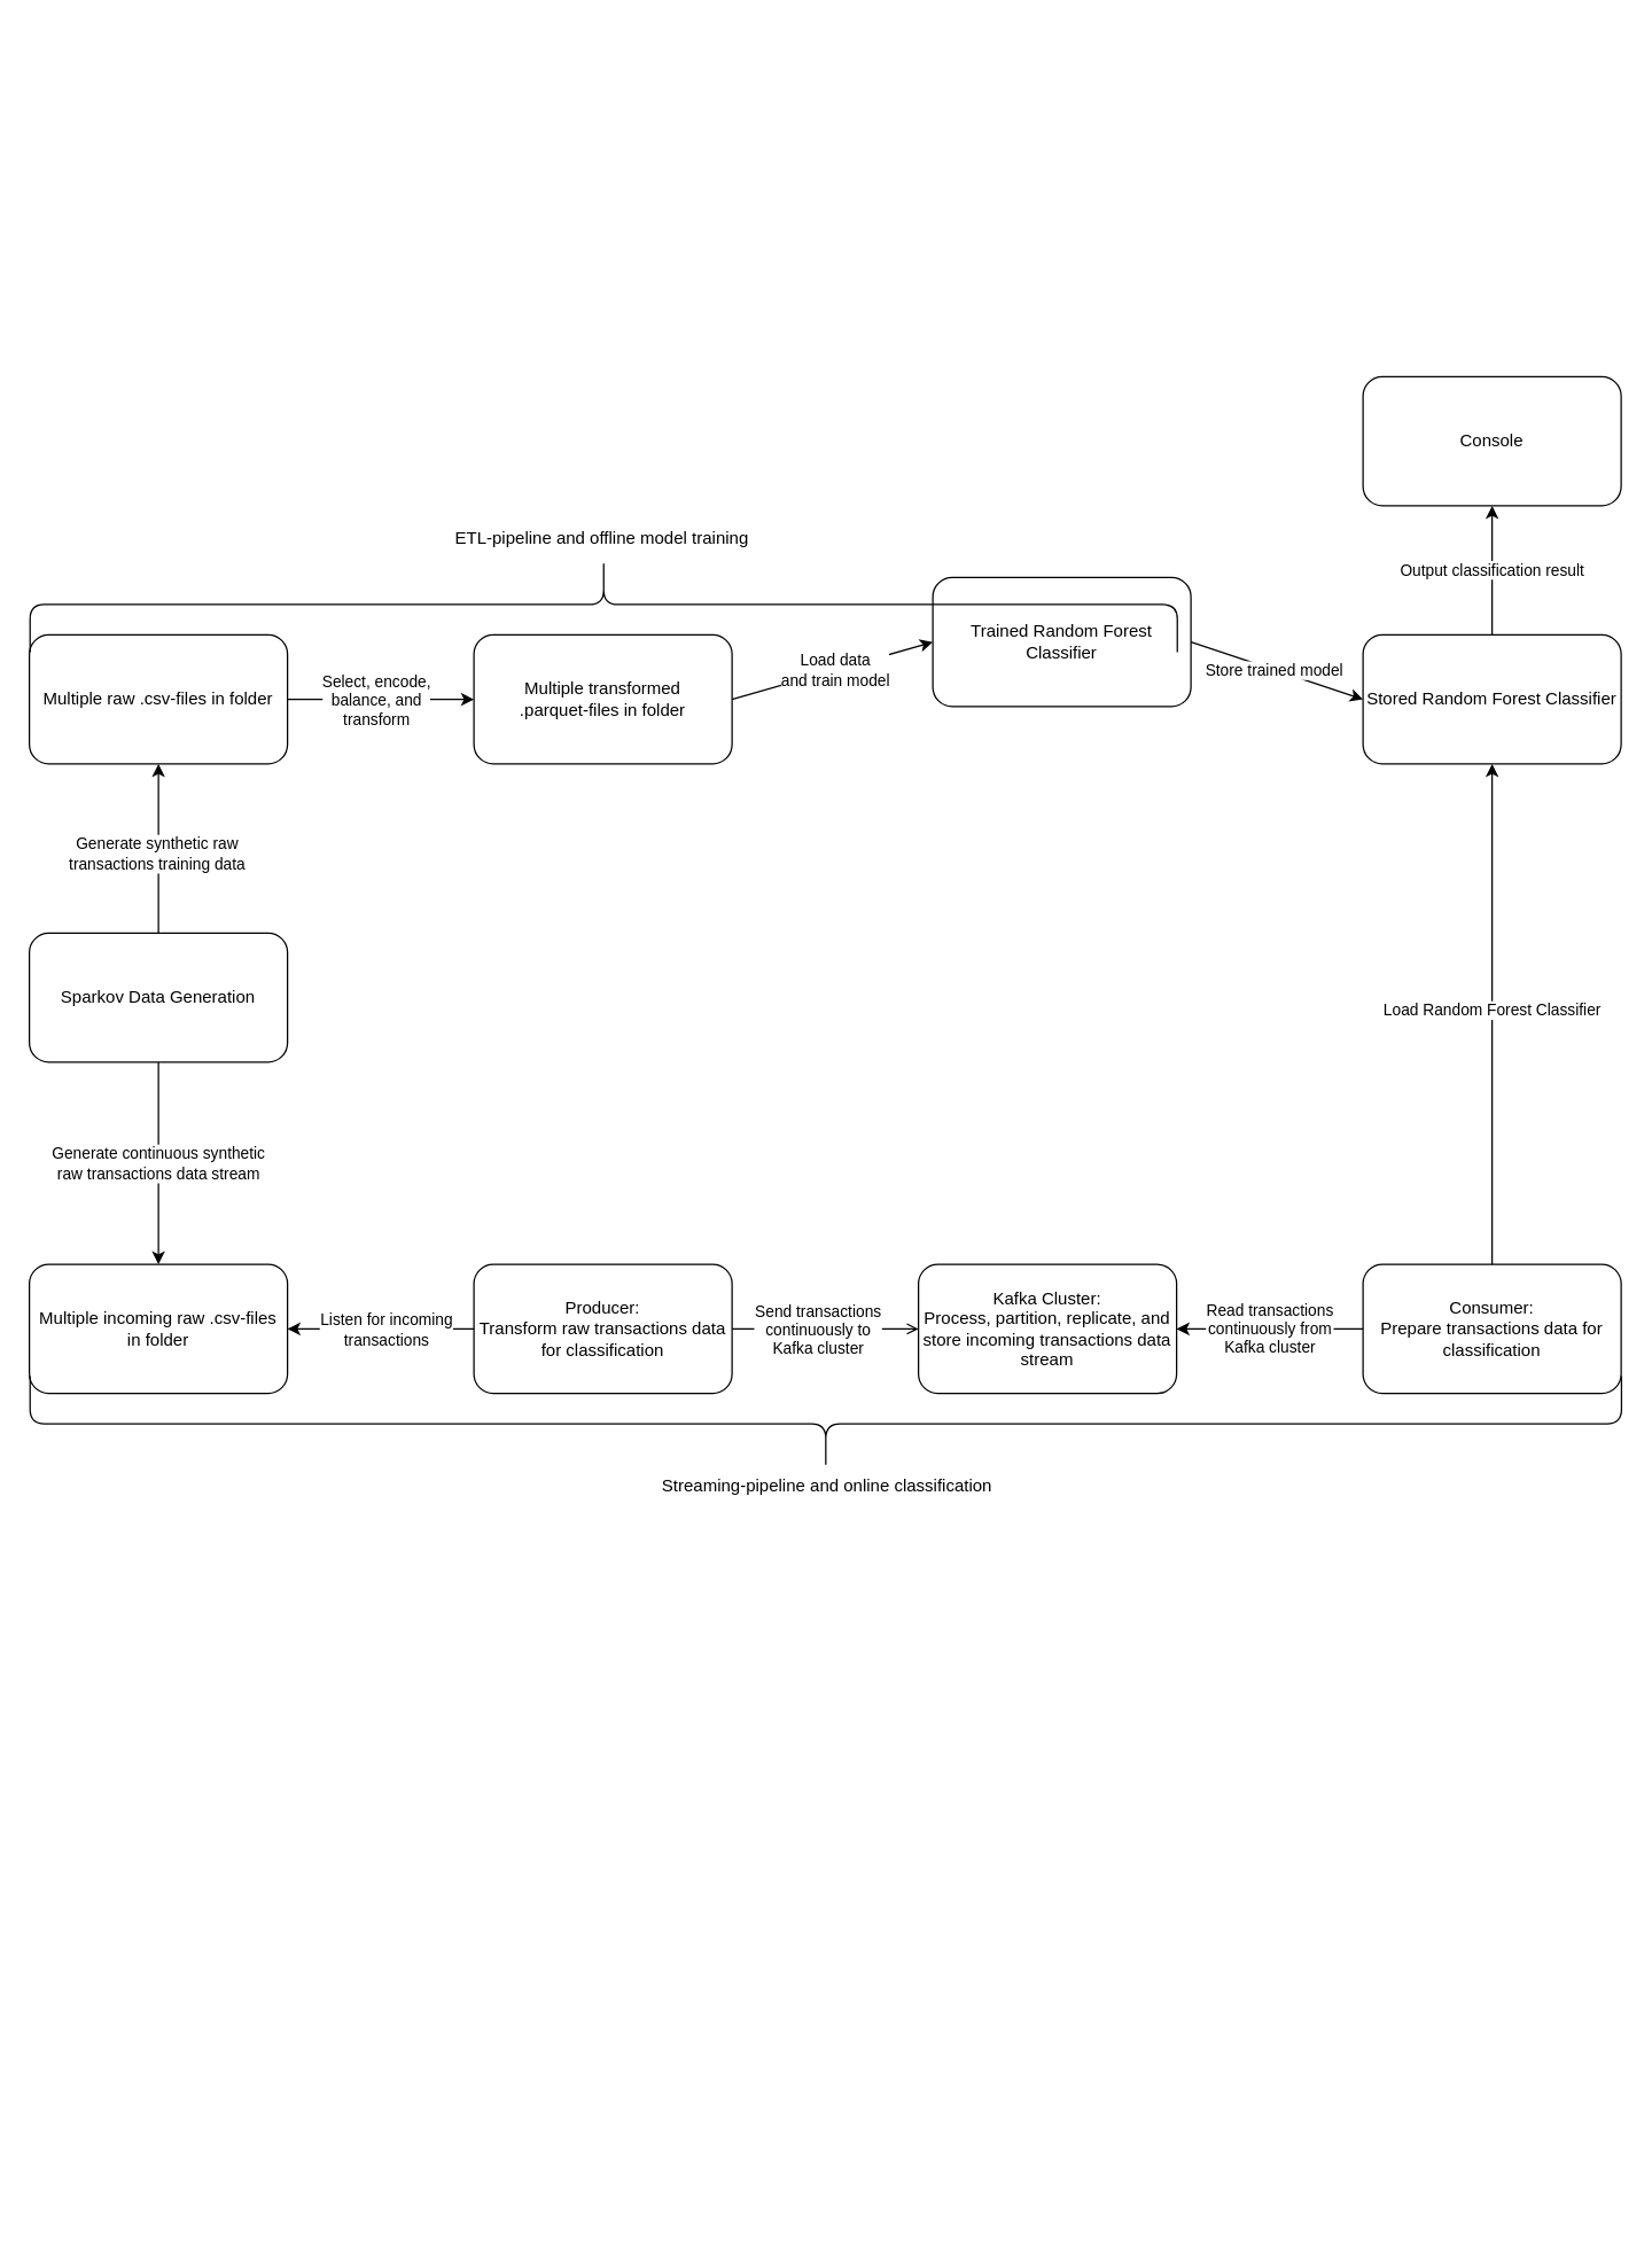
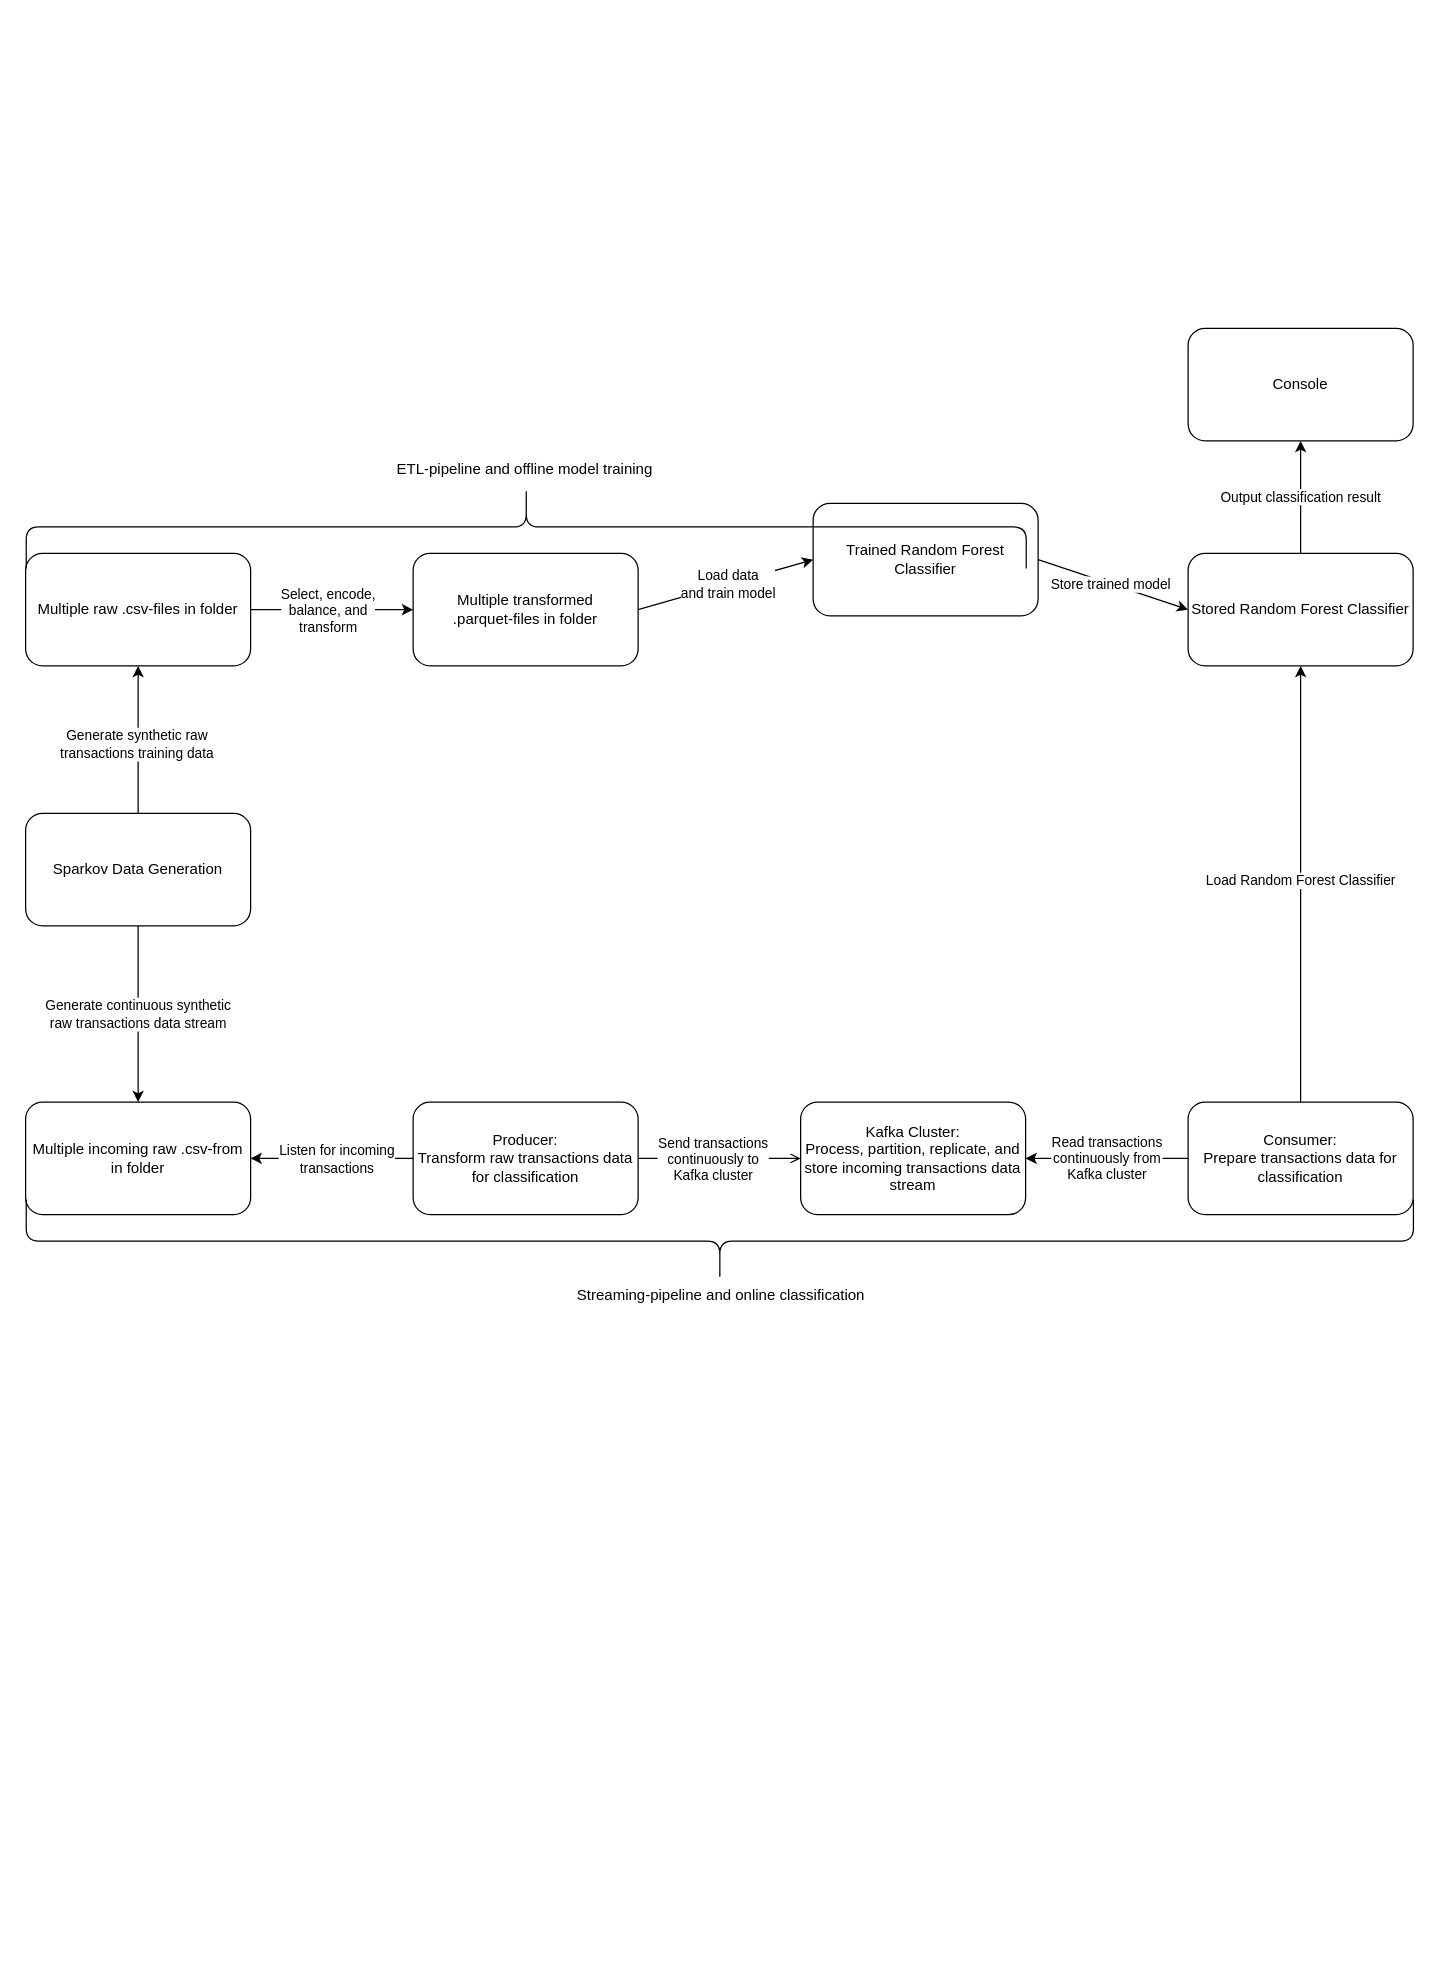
  <mxCell id="0" />
  <mxCell id="1" parent="0" />
  <mxCell id="2" value="Sparkov Data Generation" style="rounded=1;whiteSpace=wrap;html=1;" vertex="1" parent="1"><mxGeometry x="20" y="650" width="180" height="90" as="geometry" /></mxCell>
  <mxCell id="3" value="Multiple raw .csv-files in folder" style="rounded=1;whiteSpace=wrap;html=1;" vertex="1" parent="1"><mxGeometry x="20" y="442" width="180" height="90" as="geometry" /></mxCell>
  <mxCell id="4" value="Multiple transformed&lt;br&gt;.parquet-files in folder" style="rounded=1;whiteSpace=wrap;html=1;" vertex="1" parent="1"><mxGeometry x="330" y="442" width="180" height="90" as="geometry" /></mxCell>
  <mxCell id="5" value="Trained Random Forest Classifier" style="rounded=1;whiteSpace=wrap;html=1;" vertex="1" parent="1"><mxGeometry x="650" y="402" width="180" height="90" as="geometry" /></mxCell>
  <mxCell id="6" value="Stored Random Forest Classifier" style="rounded=1;whiteSpace=wrap;html=1;" vertex="1" parent="1"><mxGeometry x="950" y="442" width="180" height="90" as="geometry" /></mxCell>
  <mxCell id="7" value="Producer:&lt;br&gt;Transform raw transactions data for classification" style="rounded=1;whiteSpace=wrap;html=1;" vertex="1" parent="1"><mxGeometry x="330" y="881" width="180" height="90" as="geometry" /></mxCell>
- <mxCell id="8" value="Multiple incoming raw .csv-files in folder" style="rounded=1;whiteSpace=wrap;html=1;" vertex="1" parent="1"><mxGeometry x="20" y="881" width="180" height="90" as="geometry" /></mxCell>
+ <mxCell id="8" value="Multiple incoming raw .csv-from in folder" style="rounded=1;whiteSpace=wrap;html=1;" vertex="1" parent="1"><mxGeometry x="20" y="881" width="180" height="90" as="geometry" /></mxCell>
  <mxCell id="9" value="Kafka Cluster:&lt;br&gt;Process, partition, replicate, and store incoming transactions data stream" style="rounded=1;whiteSpace=wrap;html=1;" vertex="1" parent="1"><mxGeometry x="640" y="881" width="180" height="90" as="geometry" /></mxCell>
  <mxCell id="10" value="Consumer:&lt;br&gt;Prepare transactions data for classification" style="rounded=1;whiteSpace=wrap;html=1;" vertex="1" parent="1"><mxGeometry x="950" y="881" width="180" height="90" as="geometry" /></mxCell>
  <mxCell id="11" value="Console" style="rounded=1;whiteSpace=wrap;html=1;" vertex="1" parent="1"><mxGeometry x="950" y="262" width="180" height="90" as="geometry" /></mxCell>
  <mxCell id="12" value="" style="endArrow=classic;html=1;rounded=0;exitX=0.5;exitY=0;exitDx=0;exitDy=0;entryX=0.5;entryY=1;entryDx=0;entryDy=0;" edge="1" parent="1" source="2" target="3"><mxGeometry width="50" height="50" relative="1" as="geometry"><mxPoint x="600" y="625" as="sourcePoint" /><mxPoint x="200" y="455" as="targetPoint" /></mxGeometry></mxCell>
  <mxCell id="13" value="Generate synthetic raw&lt;br&gt;transactions training data" style="edgeLabel;html=1;align=center;verticalAlign=middle;resizable=0;points=[];" vertex="1" connectable="0" parent="12"><mxGeometry x="-0.05" y="2" relative="1" as="geometry"><mxPoint as="offset" /></mxGeometry></mxCell>
  <mxCell id="14" value="Generate continuous synthetic&lt;br&gt;raw transactions data stream" style="endArrow=classic;html=1;rounded=0;exitX=0.5;exitY=1;exitDx=0;exitDy=0;entryX=0.5;entryY=0;entryDx=0;entryDy=0;" edge="1" parent="1" source="2" target="8"><mxGeometry width="50" height="50" relative="1" as="geometry"><mxPoint x="210" y="525" as="sourcePoint" /><mxPoint x="210" y="455" as="targetPoint" /></mxGeometry></mxCell>
  <mxCell id="15" value="" style="endArrow=classic;html=1;rounded=0;exitX=0;exitY=0.5;exitDx=0;exitDy=0;entryX=1;entryY=0.5;entryDx=0;entryDy=0;" edge="1" parent="1" source="7" target="8"><mxGeometry width="50" height="50" relative="1" as="geometry"><mxPoint x="210" y="585" as="sourcePoint" /><mxPoint x="210" y="655" as="targetPoint" /></mxGeometry></mxCell>
  <mxCell id="16" value="Listen for incoming&lt;br&gt;transactions" style="edgeLabel;html=1;align=center;verticalAlign=middle;resizable=0;points=[];" vertex="1" connectable="0" parent="15"><mxGeometry x="-0.051" relative="1" as="geometry"><mxPoint as="offset" /></mxGeometry></mxCell>
  <mxCell id="17" value="" style="endArrow=open;html=1;rounded=0;exitX=1;exitY=0.5;exitDx=0;exitDy=0;entryX=0;entryY=0.5;entryDx=0;entryDy=0;" edge="1" parent="1" source="7" target="9"><mxGeometry width="50" height="50" relative="1" as="geometry"><mxPoint x="410" y="685" as="sourcePoint" /><mxPoint x="270" y="685" as="targetPoint" /></mxGeometry></mxCell>
  <mxCell id="18" value="Send transactions&lt;br&gt;continuously&amp;nbsp;to&lt;br&gt;Kafka cluster" style="edgeLabel;html=1;align=center;verticalAlign=middle;resizable=0;points=[];" vertex="1" connectable="0" parent="17"><mxGeometry x="-0.027" y="1" relative="1" as="geometry"><mxPoint x="-4" y="1" as="offset" /></mxGeometry></mxCell>
  <mxCell id="19" value="Read transactions&lt;br&gt;continuously from&lt;br&gt;Kafka cluster" style="endArrow=classic;html=1;rounded=0;exitX=0;exitY=0.5;exitDx=0;exitDy=0;entryX=1;entryY=0.5;entryDx=0;entryDy=0;" edge="1" parent="1" source="10" target="9"><mxGeometry width="50" height="50" relative="1" as="geometry"><mxPoint x="530" y="685" as="sourcePoint" /><mxPoint x="600" y="685" as="targetPoint" /></mxGeometry></mxCell>
  <mxCell id="20" value="" style="endArrow=classic;html=1;rounded=0;exitX=0.5;exitY=0;exitDx=0;exitDy=0;entryX=0.5;entryY=1;entryDx=0;entryDy=0;" edge="1" parent="1" source="10" target="6"><mxGeometry width="50" height="50" relative="1" as="geometry"><mxPoint x="800" y="679" as="sourcePoint" /><mxPoint x="720" y="685" as="targetPoint" /></mxGeometry></mxCell>
  <mxCell id="21" value="Load Random Forest Classifier" style="edgeLabel;html=1;align=center;verticalAlign=middle;resizable=0;points=[];" vertex="1" connectable="0" parent="20"><mxGeometry x="0.021" y="1" relative="1" as="geometry"><mxPoint as="offset" /></mxGeometry></mxCell>
  <mxCell id="22" value="Output classification result" style="endArrow=classic;html=1;rounded=0;entryX=0.5;entryY=1;entryDx=0;entryDy=0;exitX=0.5;exitY=0;exitDx=0;exitDy=0;" edge="1" parent="1" source="6" target="11"><mxGeometry x="0.005" width="50" height="50" relative="1" as="geometry"><mxPoint x="940" y="414.57" as="sourcePoint" /><mxPoint x="1010" y="414.57" as="targetPoint" /><mxPoint as="offset" /></mxGeometry></mxCell>
  <mxCell id="23" value="" style="endArrow=classic;html=1;rounded=0;exitX=1;exitY=0.5;exitDx=0;exitDy=0;entryX=0;entryY=0.5;entryDx=0;entryDy=0;" edge="1" parent="1" source="3" target="4"><mxGeometry width="50" height="50" relative="1" as="geometry"><mxPoint x="210" y="525" as="sourcePoint" /><mxPoint x="210" y="455" as="targetPoint" /></mxGeometry></mxCell>
  <mxCell id="24" value="Select, encode,&lt;br&gt;balance, and&lt;br&gt;transform" style="edgeLabel;html=1;align=center;verticalAlign=middle;resizable=0;points=[];" vertex="1" connectable="0" parent="23"><mxGeometry x="0.019" y="-2" relative="1" as="geometry"><mxPoint x="-5" y="-2" as="offset" /></mxGeometry></mxCell>
  <mxCell id="25" value="" style="endArrow=classic;html=1;rounded=0;exitX=1;exitY=0.5;exitDx=0;exitDy=0;entryX=0;entryY=0.5;entryDx=0;entryDy=0;" edge="1" parent="1" source="4" target="5"><mxGeometry width="50" height="50" relative="1" as="geometry"><mxPoint x="520" y="445" as="sourcePoint" /><mxPoint x="660" y="445" as="targetPoint" /></mxGeometry></mxCell>
  <mxCell id="26" value="Load data&lt;br&gt;and train model" style="edgeLabel;html=1;align=center;verticalAlign=middle;resizable=0;points=[];" vertex="1" connectable="0" parent="25"><mxGeometry x="0.01" relative="1" as="geometry"><mxPoint as="offset" /></mxGeometry></mxCell>
  <mxCell id="27" value="" style="endArrow=classic;html=1;rounded=0;exitX=1;exitY=0.5;exitDx=0;exitDy=0;entryX=0;entryY=0.5;entryDx=0;entryDy=0;" edge="1" parent="1" source="5" target="6"><mxGeometry width="50" height="50" relative="1" as="geometry"><mxPoint x="760" y="414.57" as="sourcePoint" /><mxPoint x="900" y="414.57" as="targetPoint" /></mxGeometry></mxCell>
  <mxCell id="28" value="Store trained model" style="edgeLabel;html=1;align=center;verticalAlign=middle;resizable=0;points=[];" vertex="1" connectable="0" parent="27"><mxGeometry x="-0.017" y="-3" relative="1" as="geometry"><mxPoint y="-3" as="offset" /></mxGeometry></mxCell>
  <mxCell id="29" value="ETL-pipeline and offline model training" style="text;html=1;align=center;verticalAlign=middle;resizable=0;points=[];autosize=1;strokeColor=none;fillColor=none;" vertex="1" parent="1"><mxGeometry x="304.49" y="360" width="230" height="30" as="geometry" /></mxCell>
  <mxCell id="30" value="Streaming-pipeline and online classification" style="text;html=1;align=center;verticalAlign=middle;resizable=0;points=[];autosize=1;strokeColor=none;fillColor=none;" vertex="1" parent="1"><mxGeometry x="451.37" y="1021" width="250" height="30" as="geometry" /></mxCell>
  <mxCell id="31" value="" style="shape=image;verticalLabelPosition=bottom;labelBackgroundColor=default;verticalAlign=top;aspect=fixed;imageAspect=0;image=https://cloudnesil.com/wp-content/uploads/2018/12/apachesparklogo.png;clipPath=inset(12.18% 22% 31.41% 26%);" vertex="1" parent="1"><mxGeometry x="439.1" y="855.11" width="70.9" height="40" as="geometry" /></mxCell>
  <mxCell id="32" value="" style="shape=curlyBracket;whiteSpace=wrap;html=1;rounded=1;flipH=1;labelPosition=right;verticalLabelPosition=middle;align=left;verticalAlign=middle;rotation=90;" vertex="1" parent="1"><mxGeometry x="542.18" y="437.31" width="66.38" height="1109.75" as="geometry" /></mxCell>
  <mxCell id="33" value="" style="shape=image;verticalLabelPosition=bottom;labelBackgroundColor=default;verticalAlign=top;aspect=fixed;imageAspect=0;image=https://static-00.iconduck.com/assets.00/kafka-icon-2048x935-cvu4503l.png;" vertex="1" parent="1"><mxGeometry x="746.79" y="855.68" width="73.21" height="33.43" as="geometry" /></mxCell>
  <mxCell id="34" value="" style="shape=image;verticalLabelPosition=bottom;labelBackgroundColor=default;verticalAlign=top;aspect=fixed;imageAspect=0;image=https://t3.ftcdn.net/jpg/04/68/58/50/360_F_468585023_oZ9bWqnreAxAuCa9hhnRx3eMcYLnXdPU.jpg;clipPath=inset(20.67% 14% 21.33% 14%);" vertex="1" parent="1"><mxGeometry x="153" y="862.89" width="40" height="32.22" as="geometry" /></mxCell>
  <mxCell id="35" value="" style="shape=image;verticalLabelPosition=bottom;labelBackgroundColor=default;verticalAlign=top;aspect=fixed;imageAspect=0;image=https://cloudnesil.com/wp-content/uploads/2018/12/apachesparklogo.png;clipPath=inset(12.18% 22% 31.41% 26%);" vertex="1" parent="1"><mxGeometry x="1059.1" y="855.11" width="70.9" height="40" as="geometry" /></mxCell>
  <mxCell id="36" value="" style="shape=curlyBracket;whiteSpace=wrap;html=1;rounded=1;flipH=1;labelPosition=right;verticalLabelPosition=middle;align=left;verticalAlign=middle;rotation=-90;" vertex="1" parent="1"><mxGeometry x="387.3" y="20.88" width="66.38" height="800" as="geometry" /></mxCell>
  <mxCell id="37" value="" style="shape=image;verticalLabelPosition=bottom;labelBackgroundColor=default;verticalAlign=top;aspect=fixed;imageAspect=0;image=https://cloudnesil.com/wp-content/uploads/2018/12/apachesparklogo.png;clipPath=inset(12.18% 22% 31.41% 26%);" vertex="1" parent="1"><mxGeometry x="228" y="430" width="70.9" height="40" as="geometry" /></mxCell>
  <mxCell id="38" value="" style="shape=image;verticalLabelPosition=bottom;labelBackgroundColor=default;verticalAlign=top;aspect=fixed;imageAspect=0;image=https://t3.ftcdn.net/jpg/04/68/58/50/360_F_468585023_oZ9bWqnreAxAuCa9hhnRx3eMcYLnXdPU.jpg;clipPath=inset(20.67% 14% 21.33% 14%);" vertex="1" parent="1"><mxGeometry x="153" y="425" width="40" height="32.22" as="geometry" /></mxCell>
  <mxCell id="39" value="" style="shape=image;verticalLabelPosition=bottom;labelBackgroundColor=default;verticalAlign=top;aspect=fixed;imageAspect=0;image=https://cloudnesil.com/wp-content/uploads/2018/12/apachesparklogo.png;clipPath=inset(12.18% 22% 31.41% 26%);" vertex="1" parent="1"><mxGeometry x="544.55" y="436" width="70.9" height="40" as="geometry" /></mxCell>
  <mxCell id="40" value="" style="shape=image;verticalLabelPosition=bottom;labelBackgroundColor=default;verticalAlign=top;aspect=fixed;imageAspect=0;image=https://t3.ftcdn.net/jpg/04/68/58/50/360_F_468585023_oZ9bWqnreAxAuCa9hhnRx3eMcYLnXdPU.jpg;clipPath=inset(20.67% 14% 21.33% 14%);" vertex="1" parent="1"><mxGeometry x="1080" y="424" width="40" height="32.22" as="geometry" /></mxCell>
  <mxCell id="41" value="" style="shape=image;verticalLabelPosition=bottom;labelBackgroundColor=default;verticalAlign=top;aspect=fixed;imageAspect=0;image=https://cdn-icons-png.flaticon.com/512/0/656.png;" vertex="1" parent="1"><mxGeometry x="1080" y="239" width="40" height="40" as="geometry" /></mxCell>
  <mxCell id="42" value="" style="shape=image;verticalLabelPosition=bottom;labelBackgroundColor=default;verticalAlign=top;aspect=fixed;imageAspect=0;image=https://upload.wikimedia.org/wikipedia/commons/thumb/c/c3/Python-logo-notext.svg/1869px-Python-logo-notext.svg.png;" vertex="1" parent="1"><mxGeometry x="152.63" y="629" width="40.37" height="44.24" as="geometry" /></mxCell>
  <mxCell id="43" value="" style="shape=image;verticalLabelPosition=bottom;labelBackgroundColor=default;verticalAlign=top;aspect=fixed;imageAspect=0;image=https://t3.ftcdn.net/jpg/04/68/58/50/360_F_468585023_oZ9bWqnreAxAuCa9hhnRx3eMcYLnXdPU.jpg;clipPath=inset(20.67% 14% 21.33% 14%);" vertex="1" parent="1"><mxGeometry x="454.55" y="425" width="40" height="32.22" as="geometry" /></mxCell>
